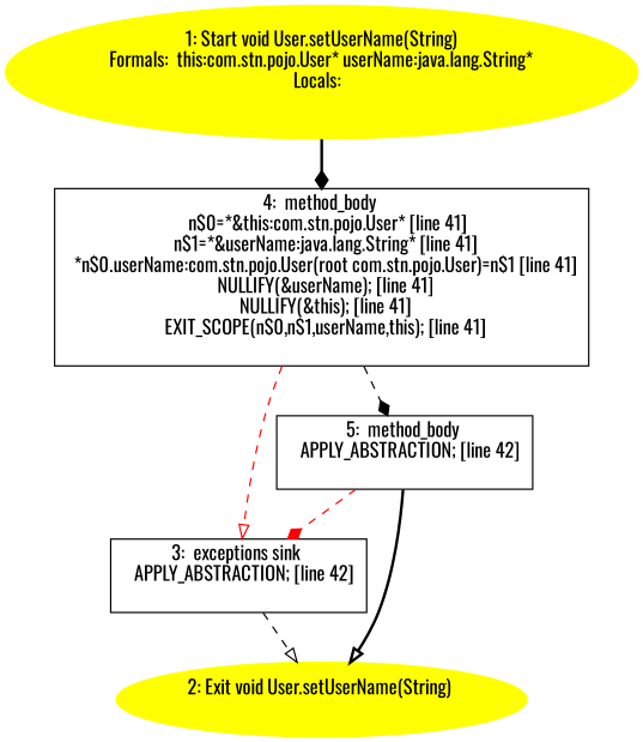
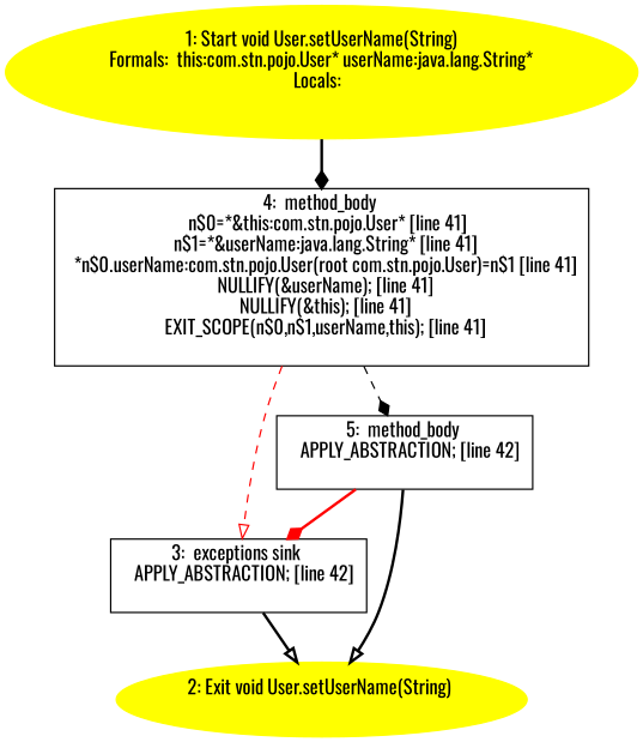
  digraph {
    fontname=Oswald
    node [fontname=Oswald shape=box]
    edge [arrowhead=diamond fontname=Oswald style=bold]
    n1 [color=yellow label="1: Start void User.setUserName(String)\nFormals:  this:com.stn.pojo.User* userName:java.lang.String*\nLocals:  \n  " style=filled shape=""]
    n2 [label="4:  method_body \n   n$0=*&this:com.stn.pojo.User* [line 41]\n  n$1=*&userName:java.lang.String* [line 41]\n  *n$0.userName:com.stn.pojo.User(root com.stn.pojo.User)=n$1 [line 41]\n  NULLIFY(&userName); [line 41]\n  NULLIFY(&this); [line 41]\n  EXIT_SCOPE(n$0,n$1,userName,this); [line 41]\n "]
    n3 [label="3:  exceptions sink \n   APPLY_ABSTRACTION; [line 42]\n "]
    n4 [label="5:  method_body \n   APPLY_ABSTRACTION; [line 42]\n "]
    n5 [color=yellow label="2: Exit void User.setUserName(String) \n  " style=filled shape=""]
    n1 -> n2
    n2 -> n3 [arrowhead=onormal color=red style=dashed]
    n2 -> n4 [style=dashed]
-   n3 -> n5 [arrowhead=onormal style=dashed]
-   n4 -> n3 [color=red style=dashed]
+   n3 -> n5 [arrowhead=onormal]
+   n4 -> n3 [color=red]
    n4 -> n5 [arrowhead=onormal]
  }
